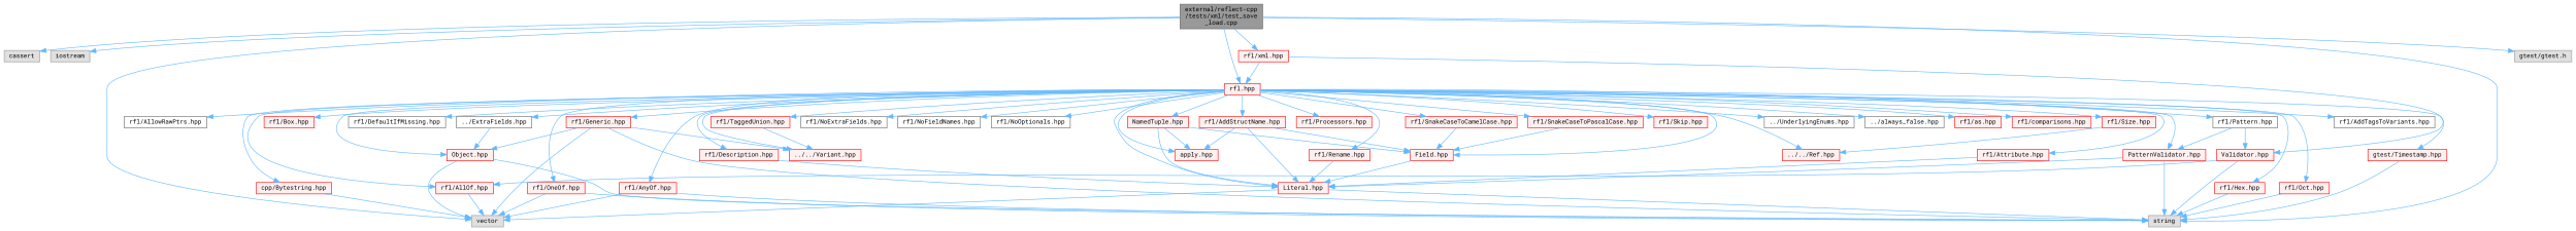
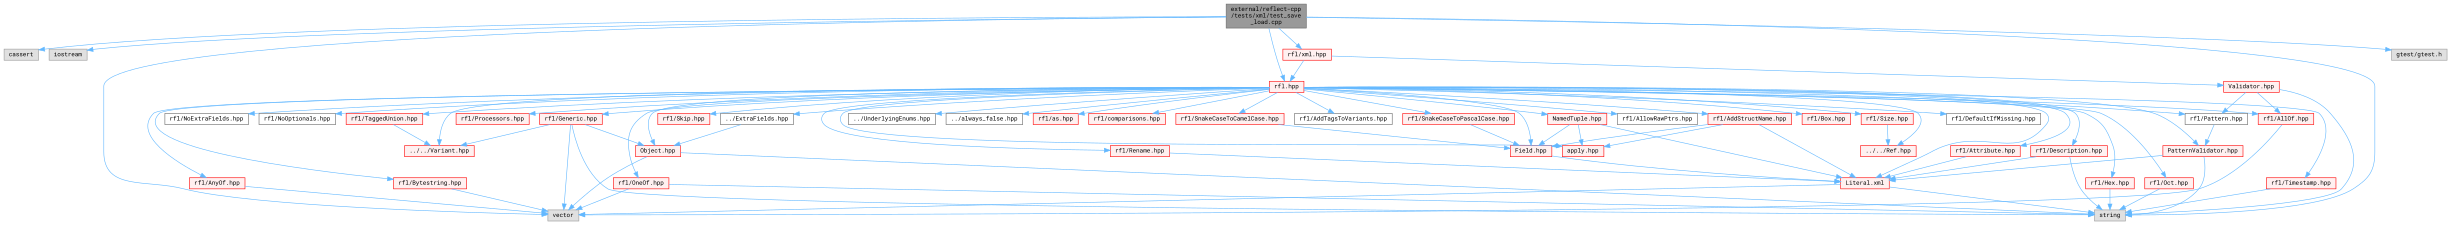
  digraph {
    fontname="Roboto Mono"
    node [color=red fillcolor="#FFF0F0" fontname="Roboto Mono" fontsize=10 shape=box style=filled]
    edge [color=steelblue1 fontname="Roboto Mono" fontsize=10 labelfontname=Helvetica labelfontsize=10 style=solid]
    n1 [color=gray40 fillcolor=grey60 fontcolor=black height=0.2 label="external/reflect-cpp\l/tests/xml/test_save\l_load.cpp" width=0.4]
    n2 [color=grey60 fillcolor="#E0E0E0" height=0.2 label=cassert width=0.4]
    n3 [color=grey60 fillcolor="#E0E0E0" height=0.2 label=iostream width=0.4]
    n4 [height=0.2 label="rfl.hpp" width=0.4]
    n5 [color=grey60 fillcolor="#E0E0E0" height=0.2 label=string width=0.4]
    n6 [color=grey60 fillcolor="#E0E0E0" height=0.2 label=vector width=0.4]
    n7 [height=0.2 label="rfl/xml.hpp" width=0.4]
    n8 [color=grey60 fillcolor="#E0E0E0" height=0.2 label="gtest/gtest.h" width=0.4]
    n9 [height=0.2 label="rfl/AddStructName.hpp" width=0.4]
    n10 [height=0.2 label="Field.hpp" width=0.4]
-   n11 [height=0.2 label="Literal.hpp" width=0.4]
+   n11 [height=0.2 label="Literal.xml" width=0.4]
    n12 [height=0.2 label="apply.hpp" width=0.4]
    n13 [color=grey40 fillcolor=white height=0.2 label="rfl/AddTagsToVariants.hpp" width=0.4]
    n14 [height=0.2 label="rfl/AllOf.hpp" width=0.4]
    n15 [color=grey40 fillcolor=white height=0.2 label="rfl/AllowRawPtrs.hpp" width=0.4]
    n16 [height=0.2 label="rfl/AnyOf.hpp" width=0.4]
    n17 [height=0.2 label="rfl/Attribute.hpp" width=0.4]
    n18 [height=0.2 label="rfl/Box.hpp" width=0.4]
-   n19 [height=0.2 label="cpp/Bytestring.hpp" width=0.4]
+   n19 [height=0.2 label="rfl/Bytestring.hpp" width=0.4]
    n20 [color=grey40 fillcolor=white height=0.2 label="rfl/DefaultIfMissing.hpp" width=0.4]
    n21 [height=0.2 label="rfl/Description.hpp" width=0.4]
    n22 [color=grey40 fillcolor=white height=0.2 label="../ExtraFields.hpp" width=0.4]
    n23 [height=0.2 label="Object.hpp" width=0.4]
    n24 [height=0.2 label="rfl/Generic.hpp" width=0.4]
    n25 [height=0.2 label="../../Variant.hpp" width=0.4]
    n26 [height=0.2 label="rfl/Hex.hpp" width=0.4]
    n27 [height=0.2 label="NamedTuple.hpp" width=0.4]
    n28 [color=grey40 fillcolor=white height=0.2 label="rfl/NoExtraFields.hpp" width=0.4]
-   n29 [color=grey40 fillcolor=white height=0.2 label="rfl/NoFieldNames.hpp" width=0.4]
    n30 [color=grey40 fillcolor=white height=0.2 label="rfl/NoOptionals.hpp" width=0.4]
    n31 [height=0.2 label="rfl/Oct.hpp" width=0.4]
    n32 [height=0.2 label="rfl/OneOf.hpp" width=0.4]
    n33 [color=grey40 fillcolor=white height=0.2 label="rfl/Pattern.hpp" width=0.4]
    n34 [height=0.2 label="PatternValidator.hpp" width=0.4]
    n35 [height=0.2 label="rfl/Processors.hpp" width=0.4]
    n36 [height=0.2 label="../../Ref.hpp" width=0.4]
    n37 [height=0.2 label="rfl/Rename.hpp" width=0.4]
    n38 [height=0.2 label="rfl/Size.hpp" width=0.4]
    n39 [height=0.2 label="rfl/Skip.hpp" width=0.4]
    n40 [height=0.2 label="rfl/SnakeCaseToCamelCase.hpp" width=0.4]
    n41 [height=0.2 label="rfl/SnakeCaseToPascalCase.hpp" width=0.4]
    n42 [height=0.2 label="rfl/TaggedUnion.hpp" width=0.4]
-   n43 [height=0.2 label="gtest/Timestamp.hpp" width=0.4]
+   n43 [height=0.2 label="rfl/Timestamp.hpp" width=0.4]
    n44 [color=grey40 fillcolor=white height=0.2 label="../UnderlyingEnums.hpp" width=0.4]
    n45 [color=grey40 fillcolor=white height=0.2 label="../always_false.hpp" width=0.4]
    n46 [height=0.2 label="rfl/as.hpp" width=0.4]
    n47 [height=0.2 label="rfl/comparisons.hpp" width=0.4]
    n48 [height=0.2 label="Validator.hpp" width=0.4]
    n1 -> n2
    n1 -> n3
    n1 -> n4
    n1 -> n5
    n1 -> n6
    n1 -> n7
    n1 -> n8
    n4 -> n9
    n4 -> n10
    n4 -> n11
    n4 -> n12
    n4 -> n13
    n4 -> n14
    n4 -> n15
    n4 -> n16
    n4 -> n17
    n4 -> n18
    n4 -> n19
    n4 -> n20
    n4 -> n21
    n4 -> n22
    n4 -> n23
    n4 -> n24
    n4 -> n25
    n4 -> n26
    n4 -> n27
    n4 -> n28
-   n4 -> n29
    n4 -> n30
    n4 -> n31
    n4 -> n32
    n4 -> n33
    n4 -> n34
    n4 -> n35
    n4 -> n36
    n4 -> n37
    n4 -> n38
    n4 -> n39
    n4 -> n40
    n4 -> n41
    n4 -> n42
    n4 -> n43
    n4 -> n44
    n4 -> n45
    n4 -> n46
    n4 -> n47
    n7 -> n4
    n7 -> n48
    n9 -> n10
    n9 -> n11
    n9 -> n12
    n10 -> n11
    n11 -> n5
    n11 -> n6
    n14 -> n6
-   n16 -> n5
+   n21 -> n5
    n16 -> n6
    n17 -> n11
    n19 -> n6
    n21 -> n11
    n22 -> n23
    n23 -> n5
    n23 -> n6
    n24 -> n5
    n24 -> n6
    n24 -> n23
    n24 -> n25
    n26 -> n5
    n27 -> n10
    n27 -> n11
    n27 -> n12
    n31 -> n5
    n32 -> n5
    n32 -> n6
    n33 -> n34
-   n33 -> n48
+   n48 -> n33
    n34 -> n5
    n34 -> n11
    n37 -> n11
    n38 -> n36
    n40 -> n10
    n41 -> n10
    n42 -> n25
    n43 -> n5
    n48 -> n5
    n48 -> n14
  }
